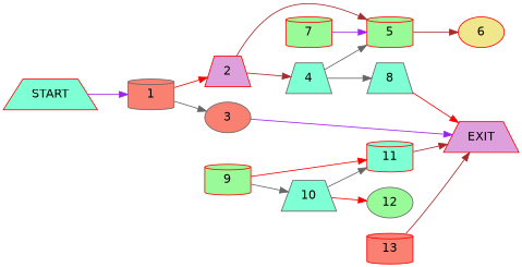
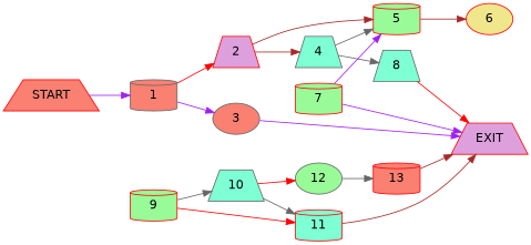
  digraph {
    fontname="DejaVu Sans"
    rankdir=LR
    node [color=red fillcolor=salmon fontname="DejaVu Sans" shape=trapezium style=filled]
    edge [color=gray40 fontname="DejaVu Sans"]
-   n1 [fillcolor=aquamarine label=START]
+   n1 [label=START]
    1 [color=gray40 shape=cylinder]
    2 [fillcolor=plum]
    3 [color=gray40 shape=ellipse]
    n5 [fillcolor=plum label=EXIT]
    4 [color=gray40 fillcolor=aquamarine]
    5 [fillcolor=palegreen shape=cylinder]
    8 [color=gray40 fillcolor=aquamarine]
    6 [fillcolor=khaki shape=ellipse]
    7 [fillcolor=palegreen shape=cylinder]
    9 [fillcolor=palegreen shape=cylinder]
    10 [color=gray40 fillcolor=aquamarine]
    11 [fillcolor=aquamarine shape=cylinder]
    12 [color=gray40 fillcolor=palegreen shape=ellipse]
    13 [shape=cylinder]
    n1 -> 1 [color=purple]
    1 -> 2 [color=red]
-   1 -> 3
+   1 -> 3 [color=purple]
    2 -> 4 [color=brown]
    2 -> 5 [color=brown]
    3 -> n5 [color=purple]
    4 -> 5
    4 -> 8
    5 -> 6 [color=brown]
    8 -> n5 [color=red]
+   7 -> n5 [color=purple]
    7 -> 5 [color=purple]
    9 -> 10
    9 -> 11 [color=red]
    10 -> 11
    10 -> 12 [color=red]
    11 -> n5 [color=brown]
+   12 -> 13
    13 -> n5 [color=brown]
  }
